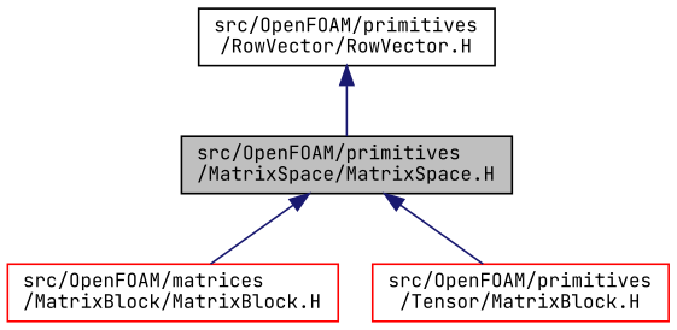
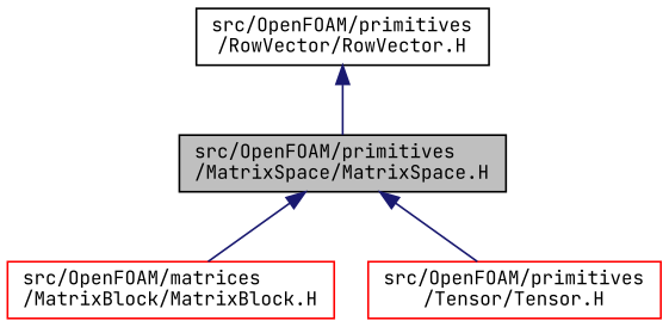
  digraph {
    fontname="JetBrains Mono"
    node [color=black fontname="JetBrains Mono" fontsize=10 shape=record]
    edge [color=midnightblue dir=back fontname="JetBrains Mono" fontsize=10 labelfontname=Helvetica labelfontsize=10 style=solid]
    n1 [fillcolor=grey75 fontcolor=black height=0.2 label="src/OpenFOAM/primitives\l/MatrixSpace/MatrixSpace.H" style=filled width=0.4]
    n2 [color=red height=0.2 label="src/OpenFOAM/matrices\l/MatrixBlock/MatrixBlock.H" width=0.4]
-   n3 [color=red height=0.2 label="src/OpenFOAM/primitives\l/Tensor/MatrixBlock.H" width=0.4]
+   n3 [color=red height=0.2 label="src/OpenFOAM/primitives\l/Tensor/Tensor.H" width=0.4]
    n4 [height=0.2 label="src/OpenFOAM/primitives\l/RowVector/RowVector.H" width=0.4]
    n1 -> n2
    n1 -> n3
    n4 -> n1
  }
